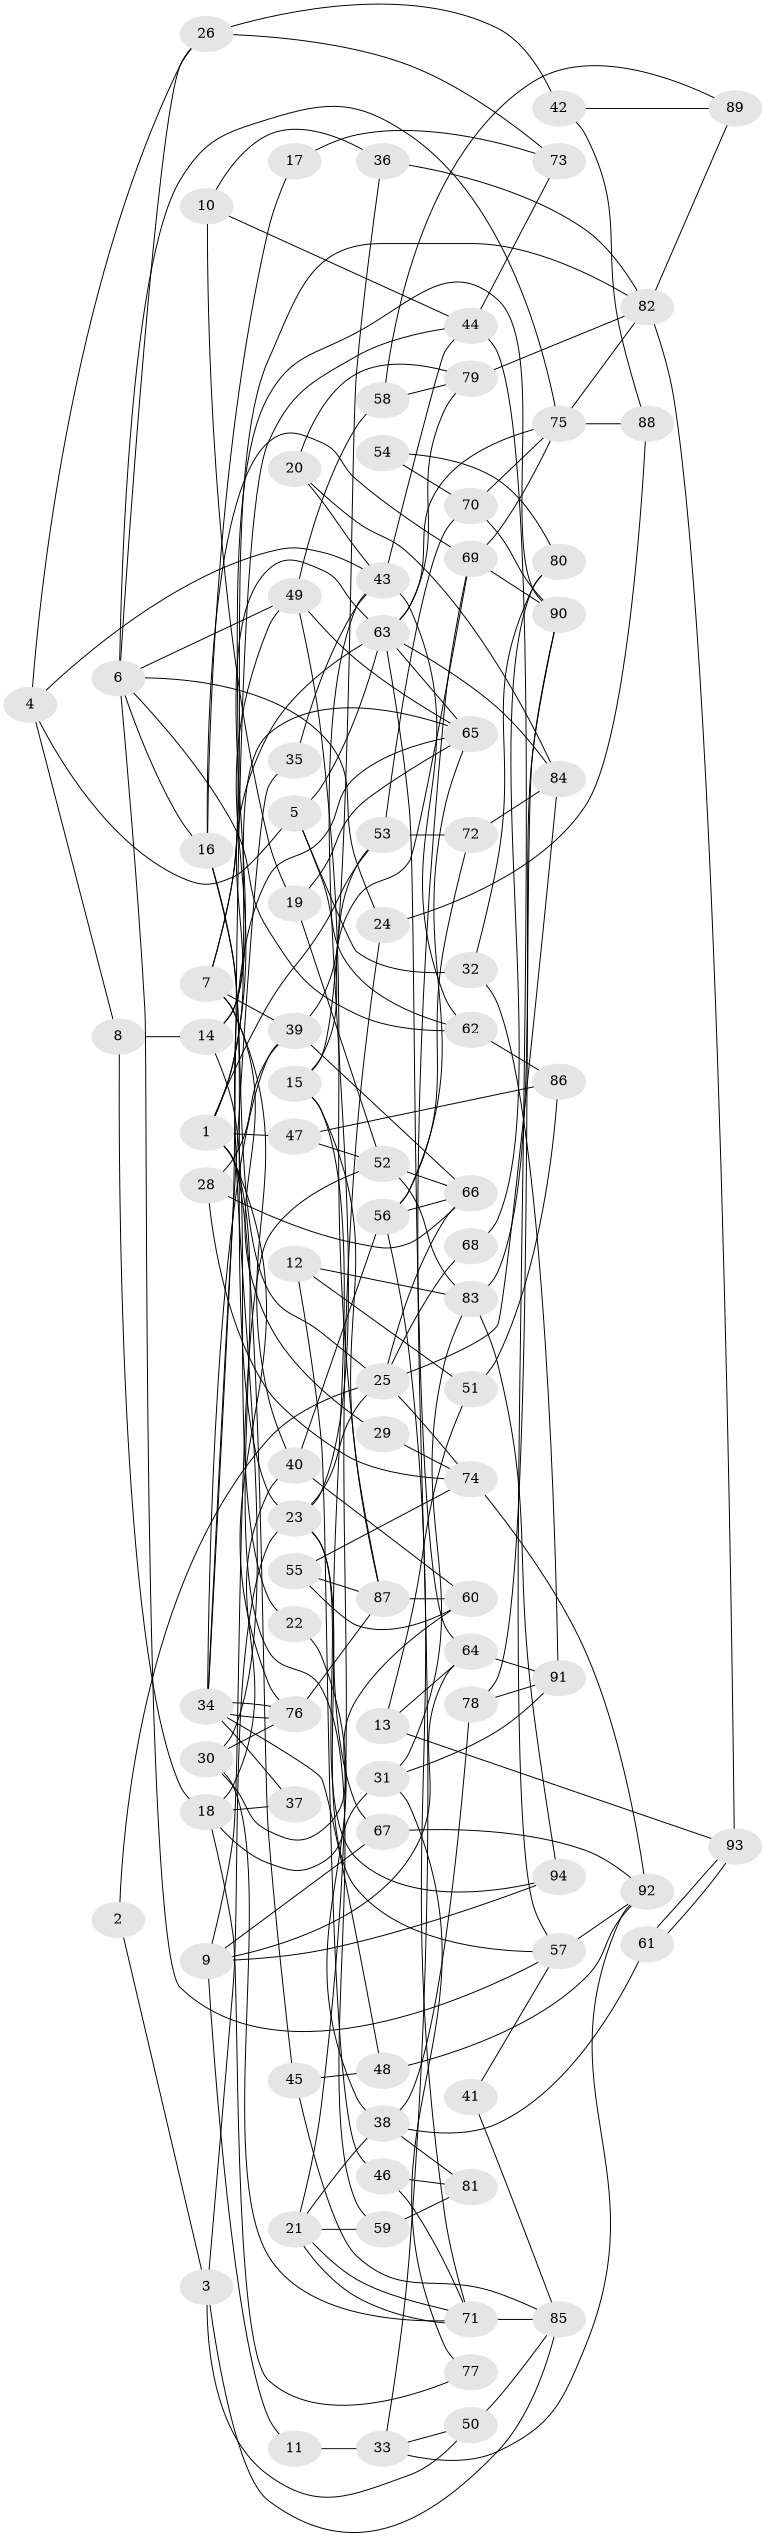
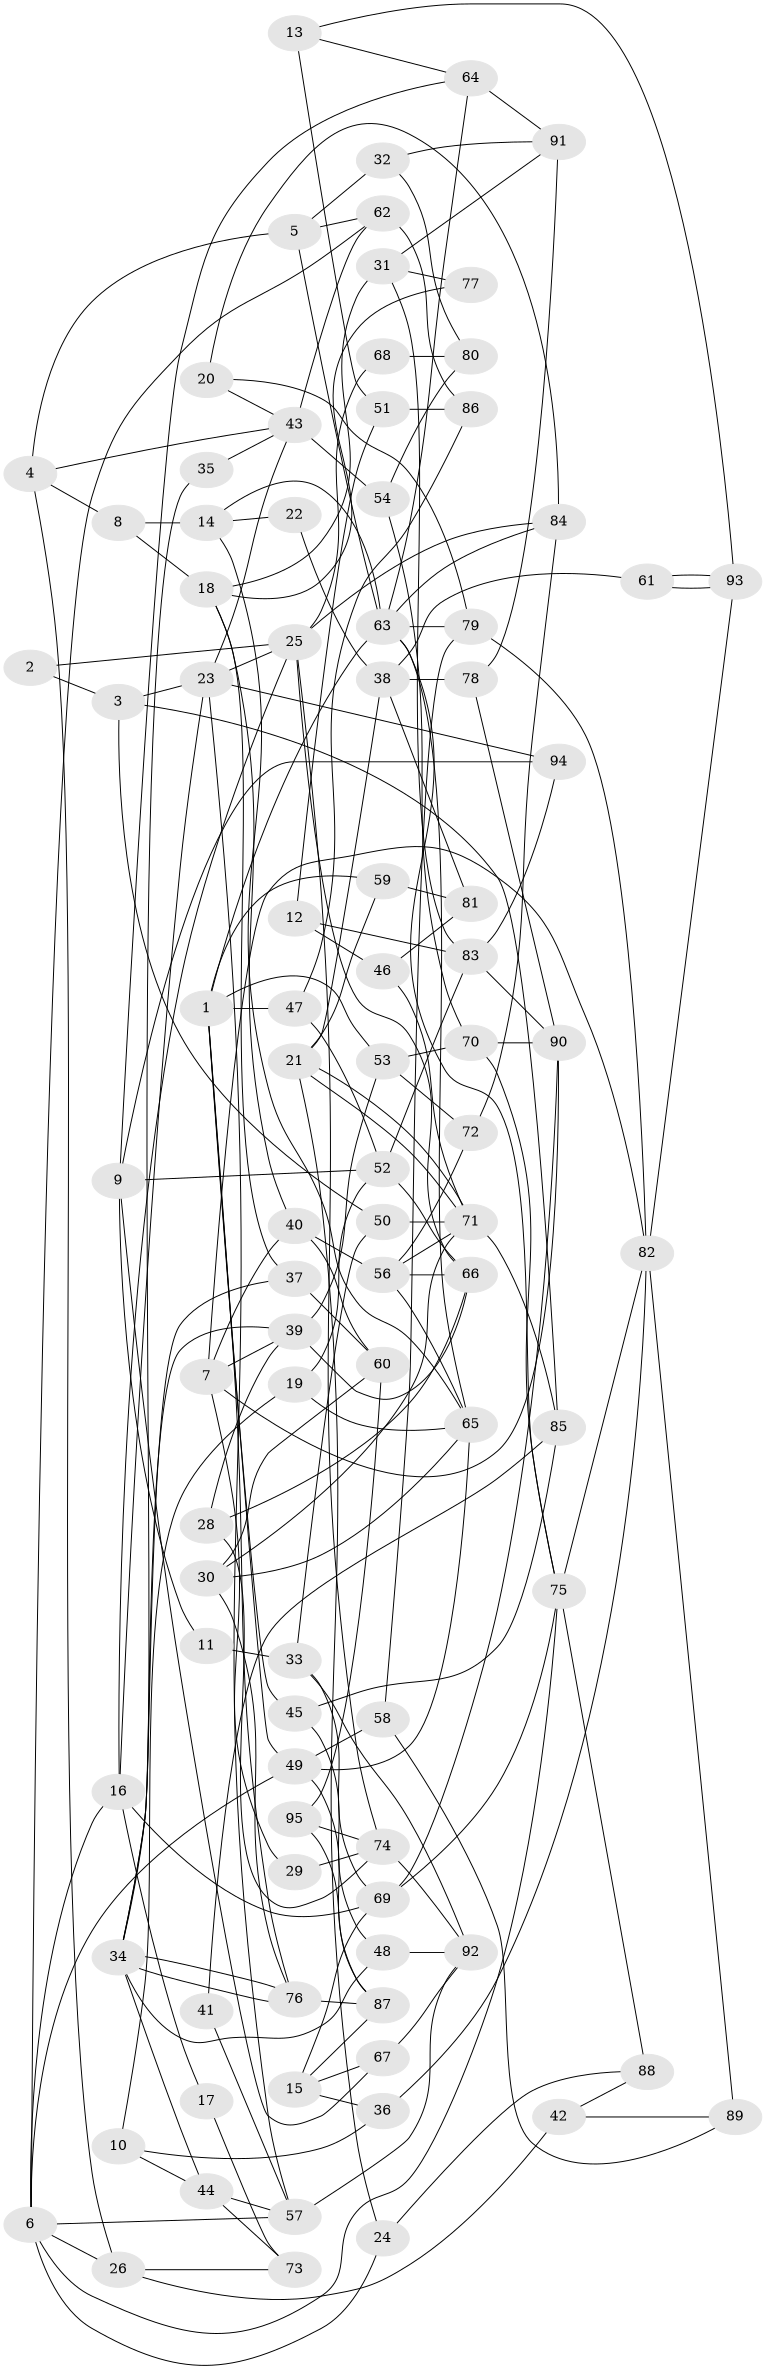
  graph {
    rankdir=LR
    node [color=gray90 style=filled]
    1
    45
    47
    49
    53
    59
    63
    76
    85
    48
    52
    86
    65
    87
    58
    70
    72
    81
    75
    64
    79
    84
    2
    3
    25
    23
    50
    68
    66
    74
    43
    57
    94
    4
    5
    8
    26
    32
    62
    14
    18
    73
    42
    44
    91
    80
    6
    16
    24
    69
    17
    88
    92
    82
    7
    29
    39
    40
    90
    60
    56
    93
    89
    22
    31
    37
    77
    9
    11
    67
    33
    83
    10
    19
    36
    12
    46
    51
    71
    13
    38
    15
    20
    21
    61
    78
    28
    30
    34
    35
    41
    54
-   55
+   55 [label=95]
    1 -- 45
    1 -- 47
    1 -- 49
    1 -- 53
    1 -- 59
    1 -- 63
    1 -- 76
    45 -- 85
    45 -- 48
    47 -- 52
    47 -- 86
    49 -- 65
    49 -- 87
    49 -- 58
    53 -- 70
    53 -- 72
    59 -- 81
    63 -- 65
    63 -- 75
    63 -- 64
    63 -- 79
    63 -- 84
    76 -- 87
    48 -- 92
    52 -- 66
    52 -- 83
    58 -- 79
    58 -- 89
    70 -- 75
    70 -- 90
    72 -- 84
    75 -- 88
    75 -- 82
    64 -- 91
    79 -- 82
    2 -- 3
    2 -- 25
    3 -- 85
    3 -- 23
    3 -- 50
    25 -- 84
    25 -- 68
    25 -- 66
    25 -- 74
    23 -- 25
    23 -- 43
    23 -- 57
    23 -- 94
-   50 -- 85
+   50 -- 71
    68 -- 80
    74 -- 92
    43 -- 62
-   43 -- 44
+   43 -- 54
    57 -- 92
    4 -- 43
    4 -- 5
    4 -- 8
    4 -- 26
    5 -- 63
    5 -- 32
    5 -- 62
    8 -- 14
    8 -- 18
    26 -- 73
    26 -- 42
    32 -- 91
    32 -- 80
    62 -- 86
    14 -- 63
    14 -- 65
    14 -- 22
    18 -- 40
    18 -- 31
    18 -- 37
    18 -- 77
    42 -- 88
    42 -- 89
    44 -- 57
    44 -- 73
    6 -- 49
    6 -- 75
    6 -- 57
    6 -- 26
    6 -- 62
    6 -- 16
    6 -- 24
    16 -- 25
    16 -- 23
    16 -- 69
    16 -- 17
    24 -- 88
    69 -- 75
    69 -- 90
    17 -- 73
    82 -- 93
    82 -- 89
    7 -- 82
    7 -- 29
    7 -- 39
    7 -- 40
    7 -- 90
    29 -- 74
    39 -- 53
    39 -- 66
    40 -- 60
    40 -- 56
    56 -- 65
    56 -- 72
    56 -- 66
    56 -- 71
    22 -- 38
    31 -- 91
    31 -- 77
    31 -- 83
-   87 -- 60
+   37 -- 60
    9 -- 52
    9 -- 64
    9 -- 94
    9 -- 11
    9 -- 67
    11 -- 33
    67 -- 92
    33 -- 50
    33 -- 69
    33 -- 92
    83 -- 94
    83 -- 90
    10 -- 44
    10 -- 19
    10 -- 36
    19 -- 52
    19 -- 65
    36 -- 82
    12 -- 83
    12 -- 46
    12 -- 51
    46 -- 81
    46 -- 71
    51 -- 86
    71 -- 85
    13 -- 64
    13 -- 93
    13 -- 51
    38 -- 81
    38 -- 61
    38 -- 78
    15 -- 87
    15 -- 69
    15 -- 67
    15 -- 36
    20 -- 79
    20 -- 84
    20 -- 43
    21 -- 59
    21 -- 24
    21 -- 71
    21 -- 71
    21 -- 38
    61 -- 93
    61 -- 93
    78 -- 91
    78 -- 90
    28 -- 66
    28 -- 74
    28 -- 39
    30 -- 76
    30 -- 65
    30 -- 60
    30 -- 71
    34 -- 76
    34 -- 76
    34 -- 48
    34 -- 44
    34 -- 39
    34 -- 37
    34 -- 35
    35 -- 43
    41 -- 85
    41 -- 57
    54 -- 70
    54 -- 80
    55 -- 87
    55 -- 74
    55 -- 60
  }
